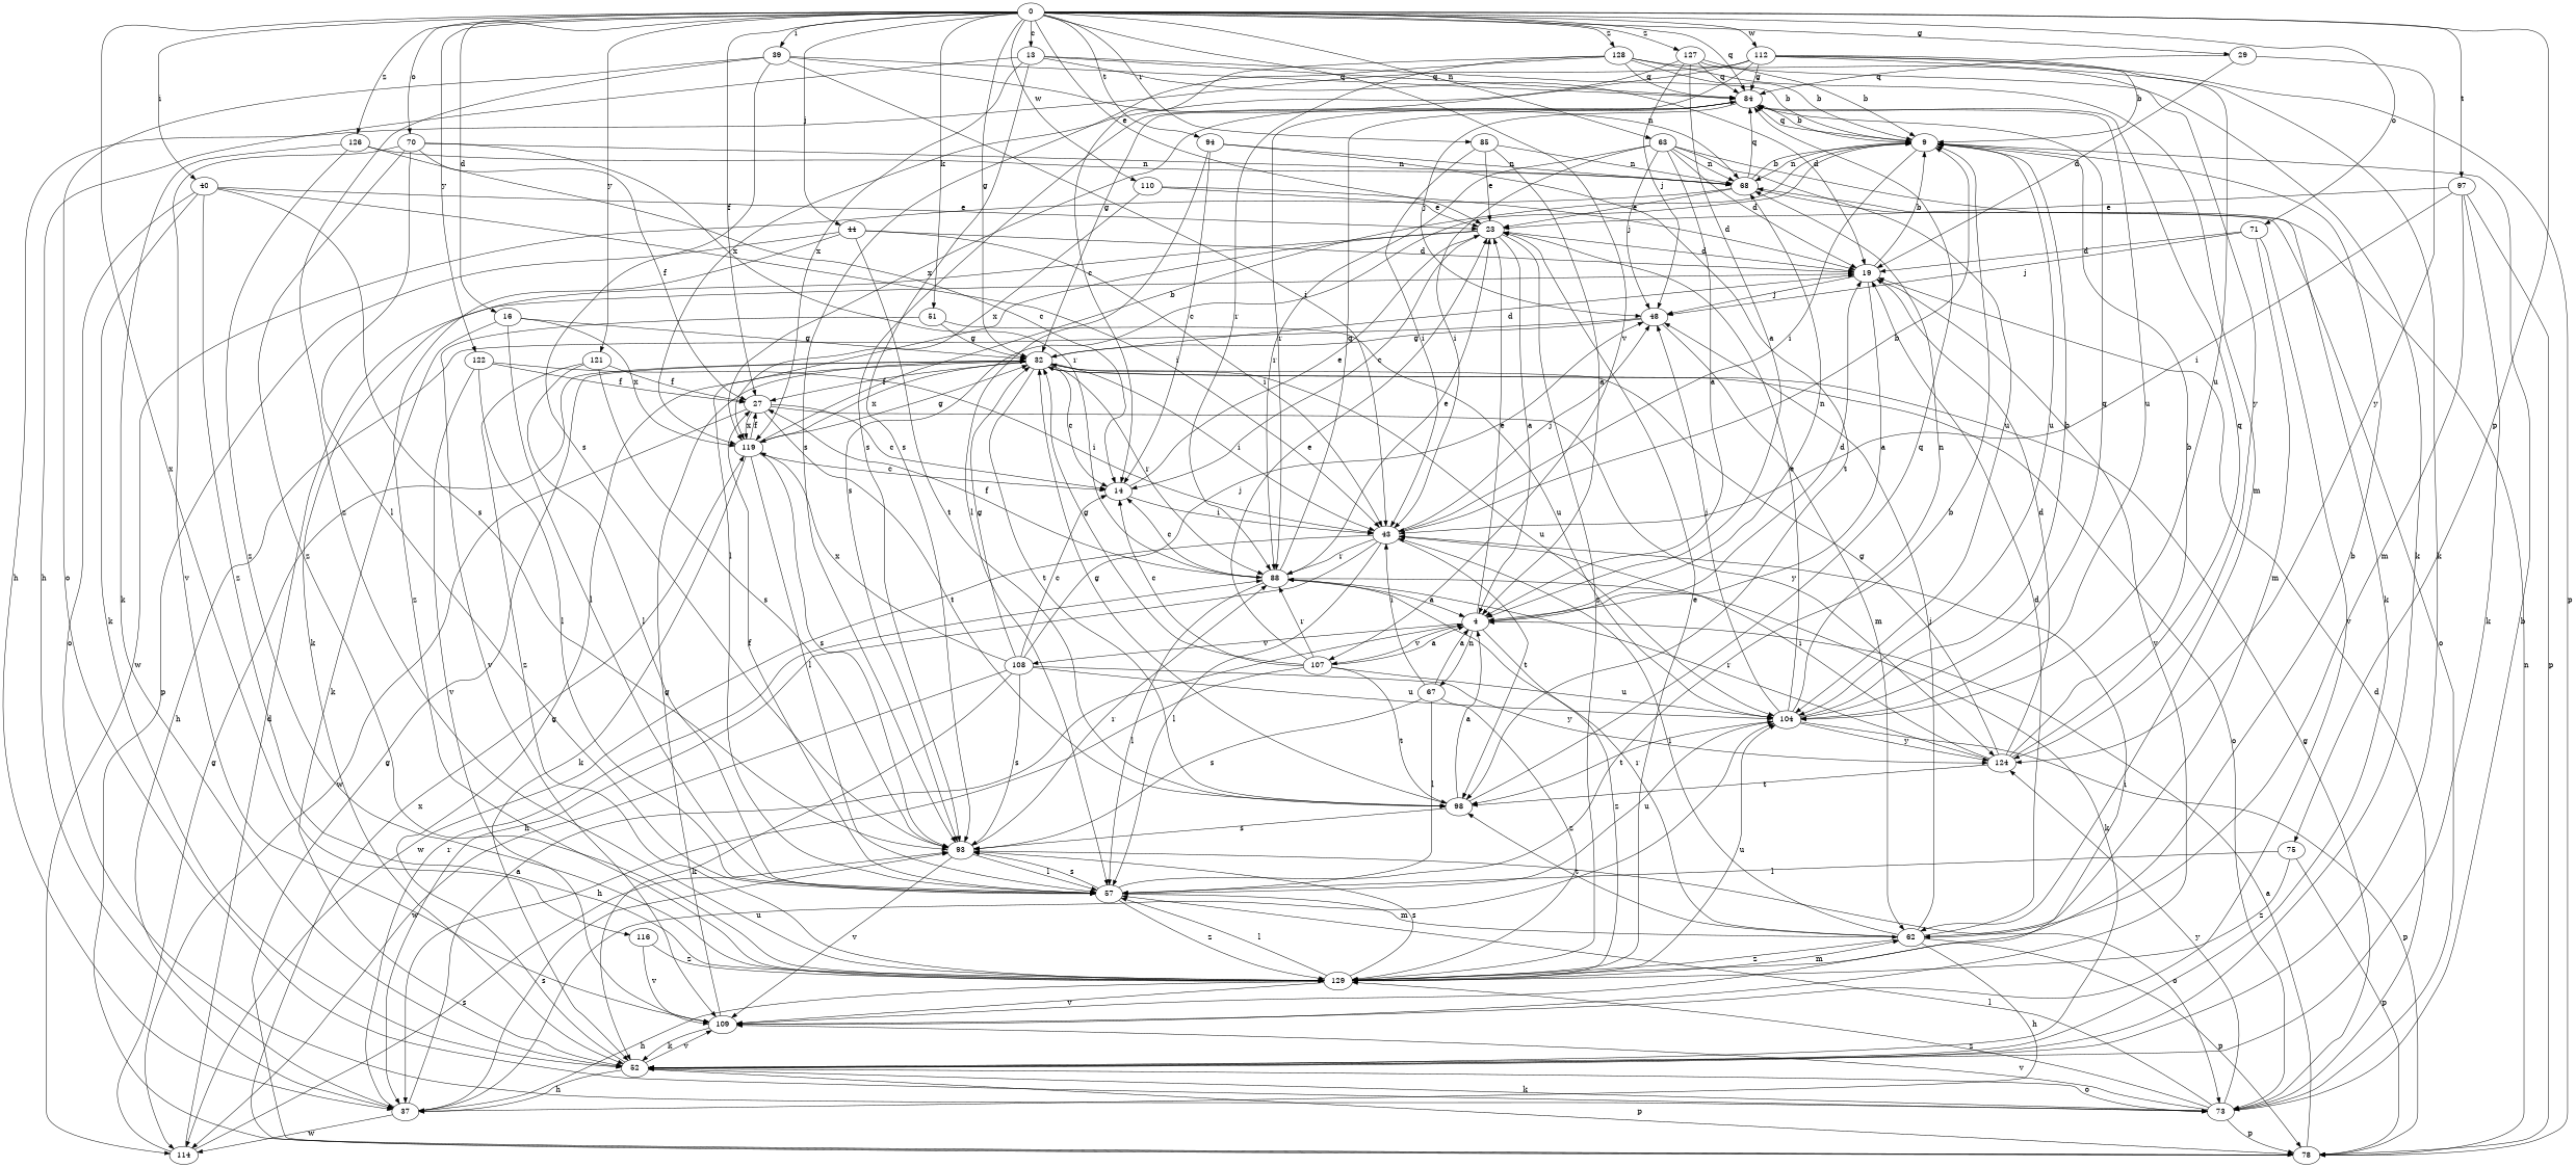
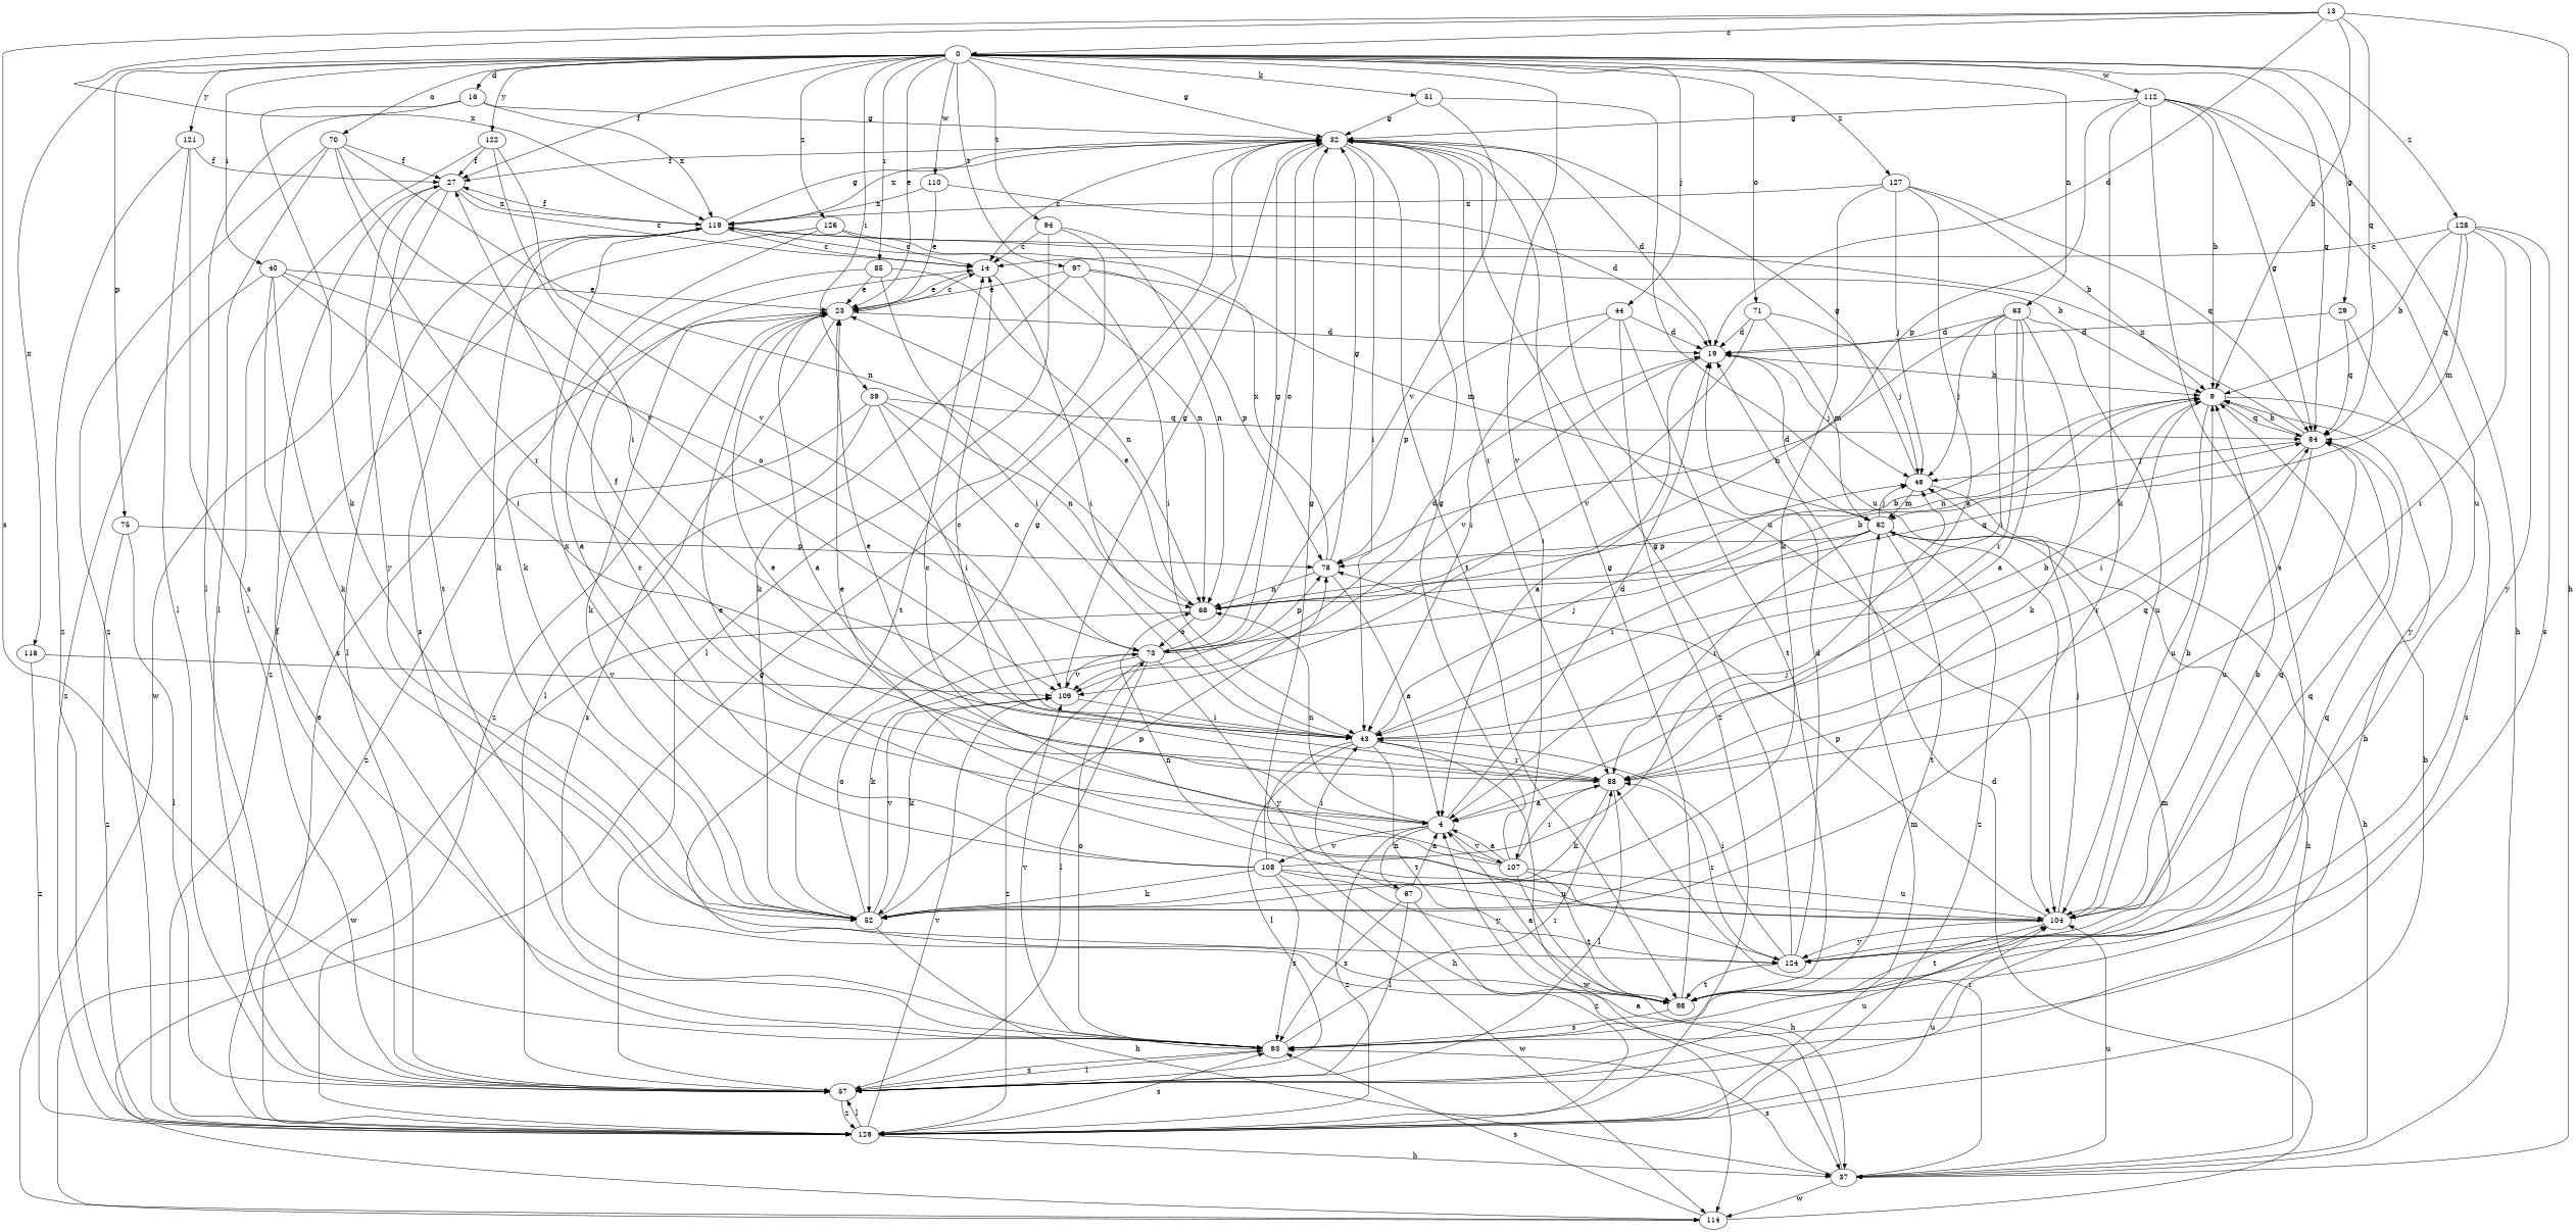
  strict digraph {
    0
    13
    16
    23
    27
    29
    32
    39
    40
    44
    51
    63
    70
    71
    75
    84
    85
    94
    97
    107
    110
    112
    116
    121
    122
    126
    127
    128
    19
    9
    93
    37
    119
    52
    57
    4
    129
    14
    98
    114
    124
    43
    104
    73
    88
    68
    78
    109
    48
    62
    67
    108
-   0 -> 13 [label=c]
+   13 -> 0 [label=c]
    0 -> 16 [label=d]
    0 -> 23 [label=e]
    0 -> 27 [label=f]
    0 -> 29 [label=g]
    0 -> 32 [label=g]
    0 -> 39 [label=i]
    0 -> 40 [label=i]
    0 -> 44 [label=j]
    0 -> 51 [label=k]
    0 -> 63 [label=n]
    0 -> 70 [label=o]
    0 -> 71 [label=o]
    0 -> 75 [label=p]
    0 -> 84 [label=q]
    0 -> 85 [label=r]
    0 -> 94 [label=t]
    0 -> 97 [label=t]
    0 -> 107 [label=v]
    0 -> 110 [label=w]
    0 -> 112 [label=w]
    0 -> 116 [label=x]
    0 -> 121 [label=y]
    0 -> 122 [label=y]
    0 -> 126 [label=z]
    0 -> 127 [label=z]
    0 -> 128 [label=z]
    13 -> 84 [label=q]
    13 -> 19 [label=d]
    13 -> 9 [label=b]
    13 -> 93 [label=s]
    13 -> 37 [label=h]
    13 -> 119 [label=x]
    16 -> 32 [label=g]
    16 -> 119 [label=x]
    16 -> 52 [label=k]
    16 -> 57 [label=l]
    23 -> 19 [label=d]
    23 -> 52 [label=k]
    23 -> 57 [label=l]
    23 -> 4 [label=a]
    23 -> 129 [label=z]
    23 -> 14 [label=c]
    27 -> 119 [label=x]
    27 -> 14 [label=c]
    27 -> 98 [label=t]
    27 -> 114 [label=w]
    27 -> 124 [label=y]
    29 -> 84 [label=q]
    29 -> 19 [label=d]
    29 -> 124 [label=y]
    32 -> 27 [label=f]
    32 -> 19 [label=d]
    32 -> 119 [label=x]
    32 -> 14 [label=c]
    32 -> 98 [label=t]
    32 -> 43 [label=i]
    32 -> 104 [label=u]
    32 -> 73 [label=o]
    32 -> 88 [label=r]
    39 -> 84 [label=q]
    39 -> 93 [label=s]
    39 -> 129 [label=z]
    39 -> 43 [label=i]
    39 -> 73 [label=o]
    39 -> 68 [label=n]
    40 -> 23 [label=e]
    40 -> 93 [label=s]
    40 -> 52 [label=k]
    40 -> 129 [label=z]
    40 -> 43 [label=i]
    40 -> 73 [label=o]
    44 -> 19 [label=d]
    44 -> 129 [label=z]
    44 -> 98 [label=t]
    44 -> 43 [label=i]
    44 -> 78 [label=p]
    51 -> 32 [label=g]
    51 -> 104 [label=u]
    51 -> 109 [label=v]
    63 -> 19 [label=d]
    63 -> 52 [label=k]
    63 -> 4 [label=a]
    63 -> 43 [label=i]
    63 -> 104 [label=u]
    63 -> 88 [label=r]
    63 -> 68 [label=n]
    63 -> 48 [label=j]
    70 -> 27 [label=f]
    70 -> 57 [label=l]
    70 -> 129 [label=z]
    70 -> 88 [label=r]
    70 -> 68 [label=n]
    70 -> 109 [label=v]
    71 -> 19 [label=d]
    71 -> 109 [label=v]
    71 -> 48 [label=j]
    71 -> 62 [label=m]
    75 -> 57 [label=l]
    75 -> 129 [label=z]
    75 -> 78 [label=p]
    84 -> 9 [label=b]
    84 -> 119 [label=x]
    84 -> 104 [label=u]
    84 -> 88 [label=r]
    84 -> 48 [label=j]
    85 -> 23 [label=e]
    85 -> 4 [label=a]
    85 -> 43 [label=i]
    85 -> 68 [label=n]
    94 -> 57 [label=l]
    94 -> 14 [label=c]
    94 -> 98 [label=t]
    94 -> 68 [label=n]
    97 -> 23 [label=e]
    97 -> 52 [label=k]
    97 -> 43 [label=i]
    97 -> 78 [label=p]
    97 -> 62 [label=m]
    107 -> 23 [label=e]
    107 -> 32 [label=g]
    107 -> 37 [label=h]
    107 -> 4 [label=a]
    107 -> 14 [label=c]
    107 -> 98 [label=t]
    107 -> 104 [label=u]
    107 -> 88 [label=r]
    110 -> 23 [label=e]
    110 -> 19 [label=d]
    110 -> 119 [label=x]
    112 -> 32 [label=g]
    112 -> 84 [label=g]
    112 -> 9 [label=b]
    112 -> 93 [label=s]
    112 -> 37 [label=h]
    112 -> 52 [label=k]
    112 -> 104 [label=u]
    112 -> 78 [label=p]
    116 -> 129 [label=z]
    116 -> 109 [label=v]
    121 -> 27 [label=f]
    121 -> 93 [label=s]
    121 -> 57 [label=l]
    121 -> 129 [label=z]
    122 -> 27 [label=f]
    122 -> 57 [label=l]
    122 -> 43 [label=i]
    122 -> 109 [label=v]
    126 -> 52 [label=k]
    126 -> 129 [label=z]
    126 -> 14 [label=c]
    126 -> 68 [label=n]
    127 -> 84 [label=q]
    127 -> 9 [label=b]
    127 -> 119 [label=x]
    127 -> 52 [label=k]
    127 -> 4 [label=a]
    127 -> 48 [label=j]
    128 -> 84 [label=q]
    128 -> 9 [label=b]
    128 -> 93 [label=s]
    128 -> 14 [label=c]
    128 -> 124 [label=y]
    128 -> 88 [label=r]
    128 -> 62 [label=m]
    19 -> 9 [label=b]
    19 -> 4 [label=a]
    19 -> 109 [label=v]
    19 -> 48 [label=j]
    9 -> 84 [label=q]
    9 -> 93 [label=s]
    9 -> 43 [label=i]
    9 -> 104 [label=u]
    9 -> 68 [label=n]
    93 -> 57 [label=l]
    93 -> 73 [label=o]
    93 -> 88 [label=r]
    93 -> 109 [label=v]
    37 -> 93 [label=s]
    37 -> 4 [label=a]
    37 -> 114 [label=w]
    37 -> 104 [label=u]
    37 -> 88 [label=r]
    119 -> 27 [label=f]
    119 -> 32 [label=g]
    119 -> 9 [label=b]
    119 -> 93 [label=s]
    119 -> 52 [label=k]
    119 -> 57 [label=l]
    119 -> 14 [label=c]
    52 -> 32 [label=g]
    52 -> 37 [label=h]
    52 -> 73 [label=o]
    52 -> 78 [label=p]
    52 -> 109 [label=v]
    57 -> 27 [label=f]
    57 -> 9 [label=b]
    57 -> 93 [label=s]
    57 -> 129 [label=z]
    57 -> 104 [label=u]
    57 -> 62 [label=m]
    4 -> 23 [label=e]
    4 -> 107 [label=v]
    4 -> 19 [label=d]
    4 -> 129 [label=z]
    4 -> 68 [label=n]
    4 -> 67 [label=n]
    4 -> 108 [label=v]
    129 -> 23 [label=e]
    129 -> 9 [label=b]
    129 -> 93 [label=s]
    129 -> 37 [label=h]
    129 -> 57 [label=l]
    129 -> 104 [label=u]
    129 -> 109 [label=v]
    129 -> 62 [label=m]
    14 -> 23 [label=e]
    14 -> 43 [label=i]
    98 -> 32 [label=g]
    98 -> 84 [label=q]
    98 -> 93 [label=s]
    98 -> 4 [label=a]
    114 -> 32 [label=g]
    114 -> 19 [label=d]
    114 -> 93 [label=s]
    124 -> 32 [label=g]
    124 -> 84 [label=q]
    124 -> 19 [label=d]
    124 -> 9 [label=b]
    124 -> 98 [label=t]
    124 -> 43 [label=i]
    124 -> 88 [label=r]
    43 -> 9 [label=b]
    43 -> 37 [label=h]
    43 -> 57 [label=l]
    43 -> 98 [label=t]
    43 -> 114 [label=w]
    43 -> 88 [label=r]
    43 -> 48 [label=j]
    104 -> 23 [label=e]
    104 -> 84 [label=q]
    104 -> 9 [label=b]
    104 -> 98 [label=t]
    104 -> 124 [label=y]
    104 -> 68 [label=n]
    104 -> 78 [label=p]
    104 -> 48 [label=j]
    73 -> 32 [label=g]
    73 -> 19 [label=d]
    73 -> 9 [label=b]
    73 -> 52 [label=k]
    73 -> 57 [label=l]
    73 -> 129 [label=z]
    73 -> 124 [label=y]
    73 -> 78 [label=p]
    73 -> 109 [label=v]
    88 -> 23 [label=e]
    88 -> 27 [label=f]
    88 -> 84 [label=q]
    88 -> 52 [label=k]
    88 -> 57 [label=l]
    88 -> 4 [label=a]
    88 -> 14 [label=c]
    68 -> 23 [label=e]
    68 -> 84 [label=q]
    68 -> 9 [label=b]
    68 -> 114 [label=w]
    68 -> 73 [label=o]
    78 -> 32 [label=g]
    78 -> 119 [label=x]
    78 -> 4 [label=a]
    78 -> 68 [label=n]
    109 -> 32 [label=g]
    109 -> 52 [label=k]
    109 -> 43 [label=i]
    48 -> 32 [label=g]
    48 -> 37 [label=h]
    48 -> 62 [label=m]
    62 -> 19 [label=d]
    62 -> 37 [label=h]
    62 -> 129 [label=z]
    62 -> 98 [label=t]
    62 -> 43 [label=i]
    62 -> 88 [label=r]
    62 -> 78 [label=p]
    62 -> 48 [label=j]
    67 -> 93 [label=s]
    67 -> 57 [label=l]
    67 -> 4 [label=a]
    67 -> 129 [label=z]
    67 -> 43 [label=i]
    108 -> 32 [label=g]
    108 -> 93 [label=s]
    108 -> 119 [label=x]
    108 -> 52 [label=k]
    108 -> 14 [label=c]
    108 -> 114 [label=w]
    108 -> 124 [label=y]
    108 -> 104 [label=u]
    108 -> 48 [label=j]
  }
